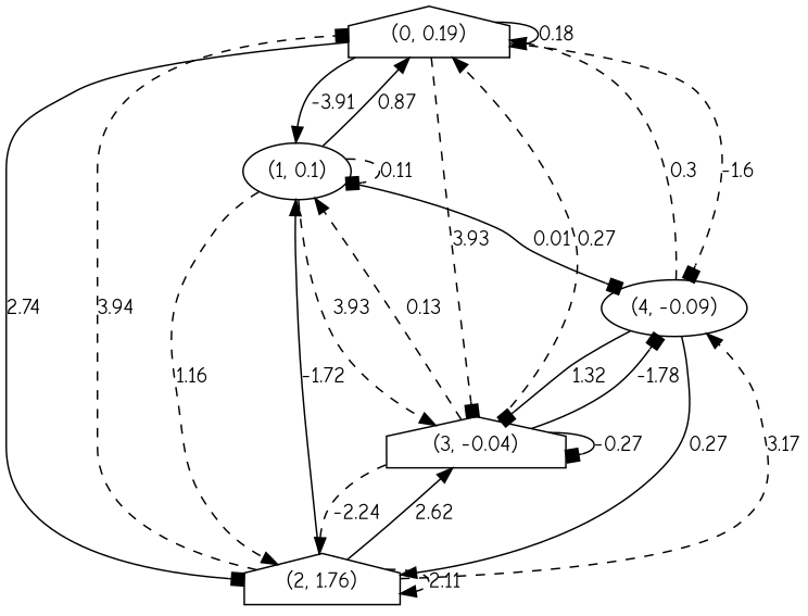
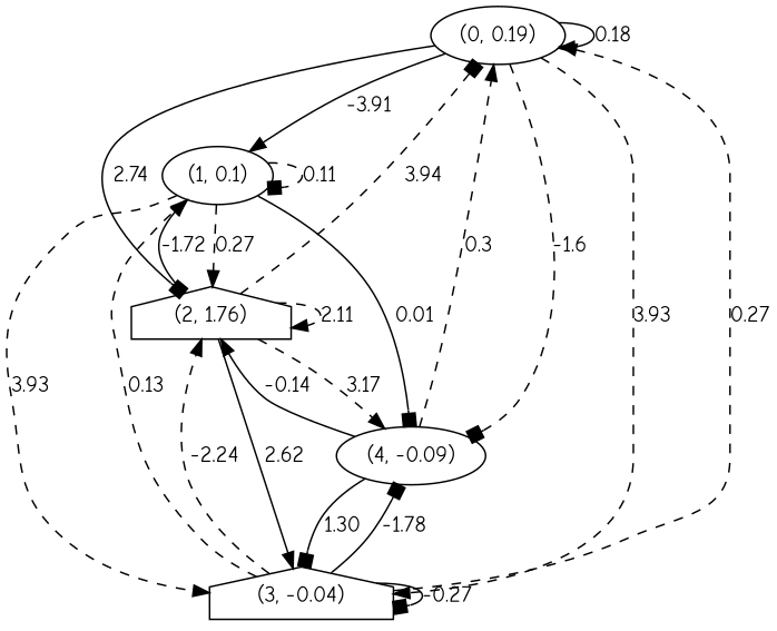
  digraph {
    fontname="Comic Neue"
    node [fontname="Comic Neue" shape=ellipse]
    edge [arrowhead=normal fontname="Comic Neue" style=dashed]
-   n1 [label="(0, 0.19)" shape=house]
+   n1 [label="(0, 0.19)"]
    n2 [label="(1, 0.1)"]
    n3 [label="(2, 1.76)" shape=house]
    n4 [label="(3, -0.04)" shape=house]
    n5 [label="(4, -0.09)"]
    n1 -> n1 [label=0.18 style=solid]
    n1 -> n2 [label=-3.91 style=solid]
    n1 -> n3 [arrowhead=box label=2.74 style=solid]
-   n1 -> n4 [arrowhead=box label=3.93]
+   n1 -> n4 [label=3.93]
    n1 -> n5 [arrowhead=box label=-1.6]
-   n2 -> n1 [label=0.87 style=solid]
    n2 -> n2 [arrowhead=box label=0.11]
-   n2 -> n3 [label=1.16]
+   n2 -> n3 [label=0.27]
    n2 -> n4 [label=3.93]
    n2 -> n5 [arrowhead=box label=0.01 style=solid]
    n3 -> n1 [arrowhead=box label=3.94]
    n3 -> n2 [label=-1.72 style=solid]
    n3 -> n3 [label=2.11]
    n3 -> n4 [label=2.62 style=solid]
    n3 -> n5 [label=3.17]
    n4 -> n1 [label=0.27]
    n4 -> n2 [label=0.13]
    n4 -> n3 [label=-2.24]
    n4 -> n4 [arrowhead=box label=-0.27 style=solid]
    n4 -> n5 [arrowhead=box label=-1.78 style=solid]
    n5 -> n1 [label=0.3]
-   n5 -> n3 [label=0.27 style=solid]
-   n5 -> n4 [arrowhead=box label=1.32 style=solid]
+   n5 -> n3 [label=-0.14 style=solid]
+   n5 -> n4 [arrowhead=box label=1.30 style=solid]
  }
